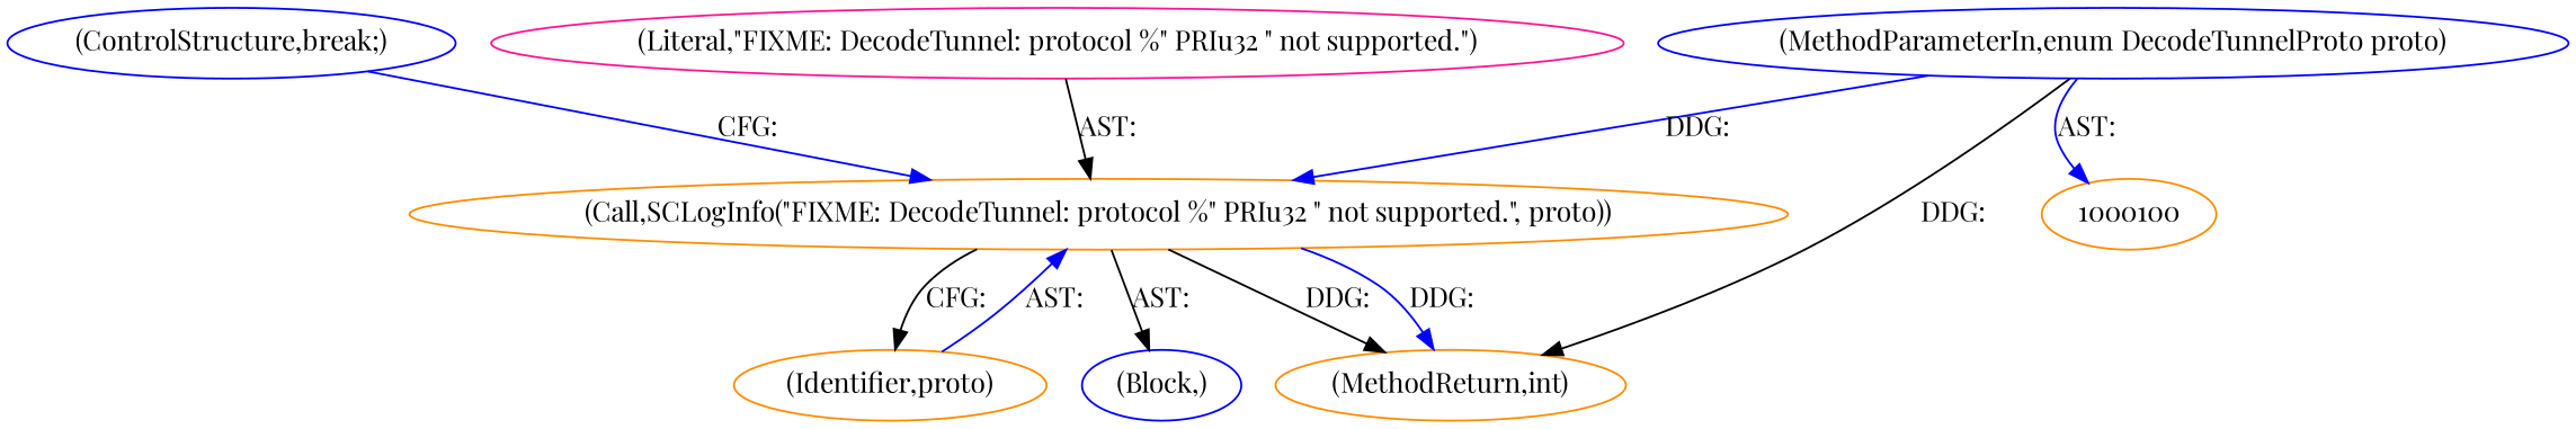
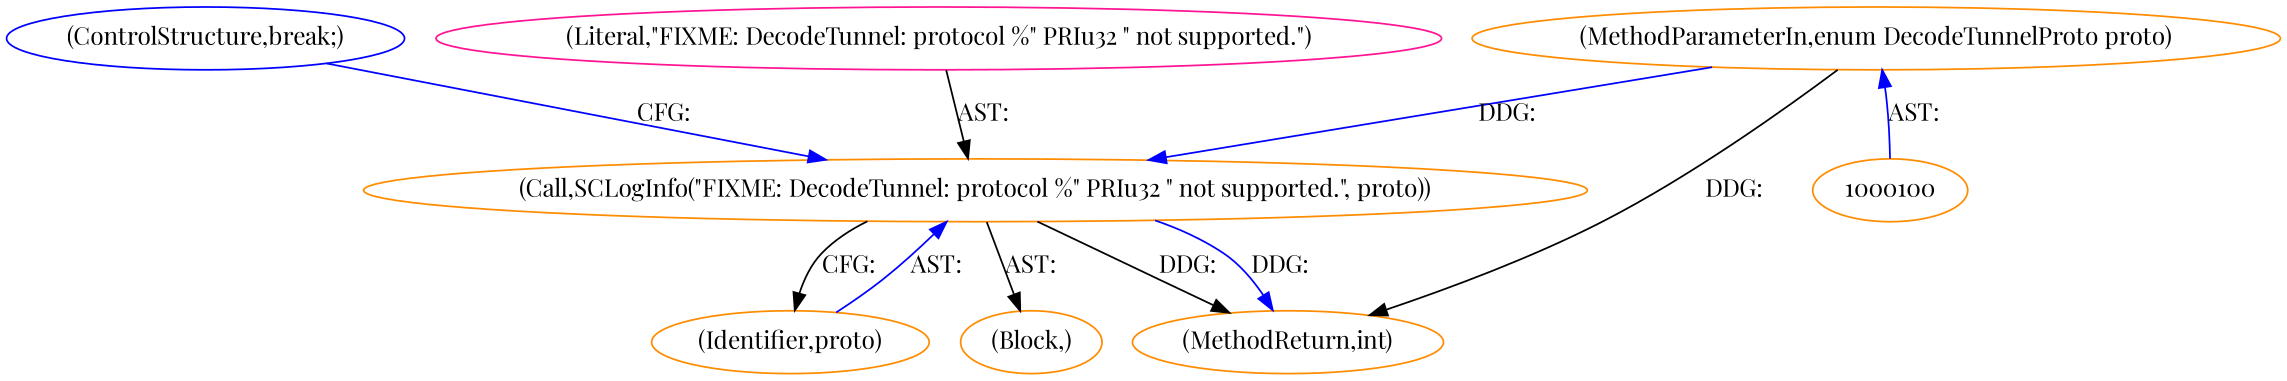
  digraph {
    fontname="Playfair Display"
    node [color=darkorange fontname="Playfair Display"]
    edge [color=black fontname="Playfair Display"]
    n1 [label="(Call,SCLogInfo(\"FIXME: DecodeTunnel: protocol %\" PRIu32 \" not supported.\", proto))"]
    n2 [label="(Identifier,proto)"]
-   n3 [color=blue label="(Block,)"]
+   n3 [label="(Block,)"]
    n4 [label="(MethodReturn,int)"]
-   n5 [color=blue label="(MethodParameterIn,enum DecodeTunnelProto proto)"]
+   n5 [label="(MethodParameterIn,enum DecodeTunnelProto proto)"]
    1000100
    n7 [color=blue label="(ControlStructure,break;)"]
    n8 [color=deeppink label="(Literal,\"FIXME: DecodeTunnel: protocol %\" PRIu32 \" not supported.\")"]
    n1 -> n2 [label="CFG: "]
    n1 -> n3 [label="AST: "]
    n1 -> n4 [label="DDG: "]
    n1 -> n4 [color=blue label="DDG: "]
    n2 -> n1 [color=blue label="AST: "]
    n5 -> n1 [color=blue label="DDG: "]
    n5 -> n4 [label="DDG: "]
-   n5 -> 1000100 [color=blue label="AST: "]
+   1000100 -> n5 [color=blue label="AST: "]
    n7 -> n1 [color=blue label="CFG: "]
    n8 -> n1 [label="AST: "]
  }
